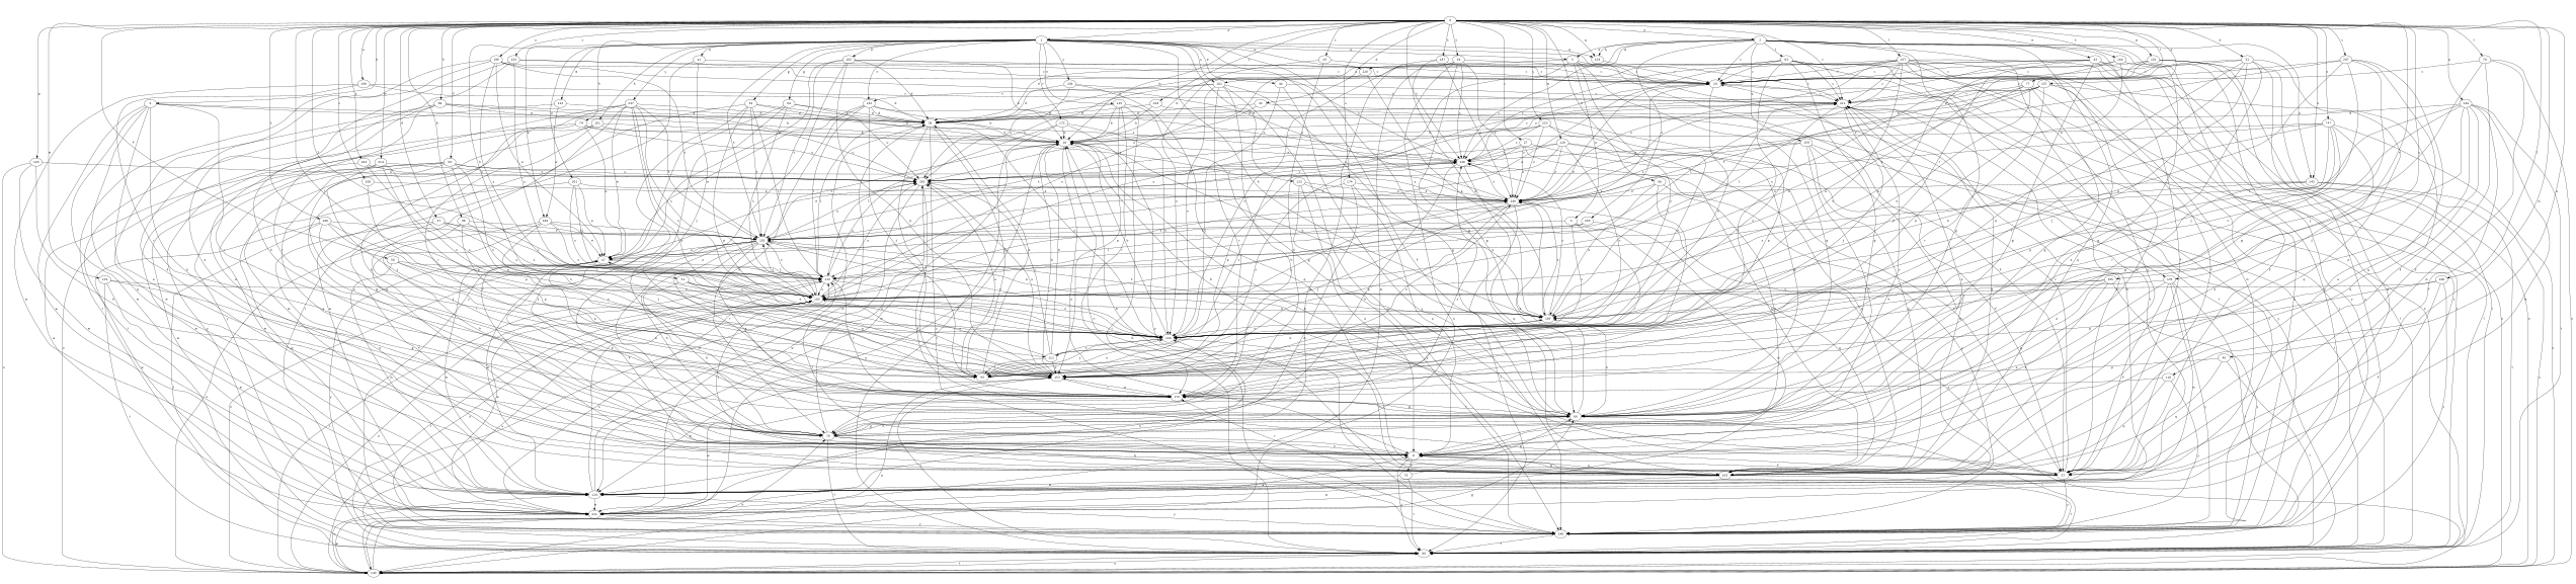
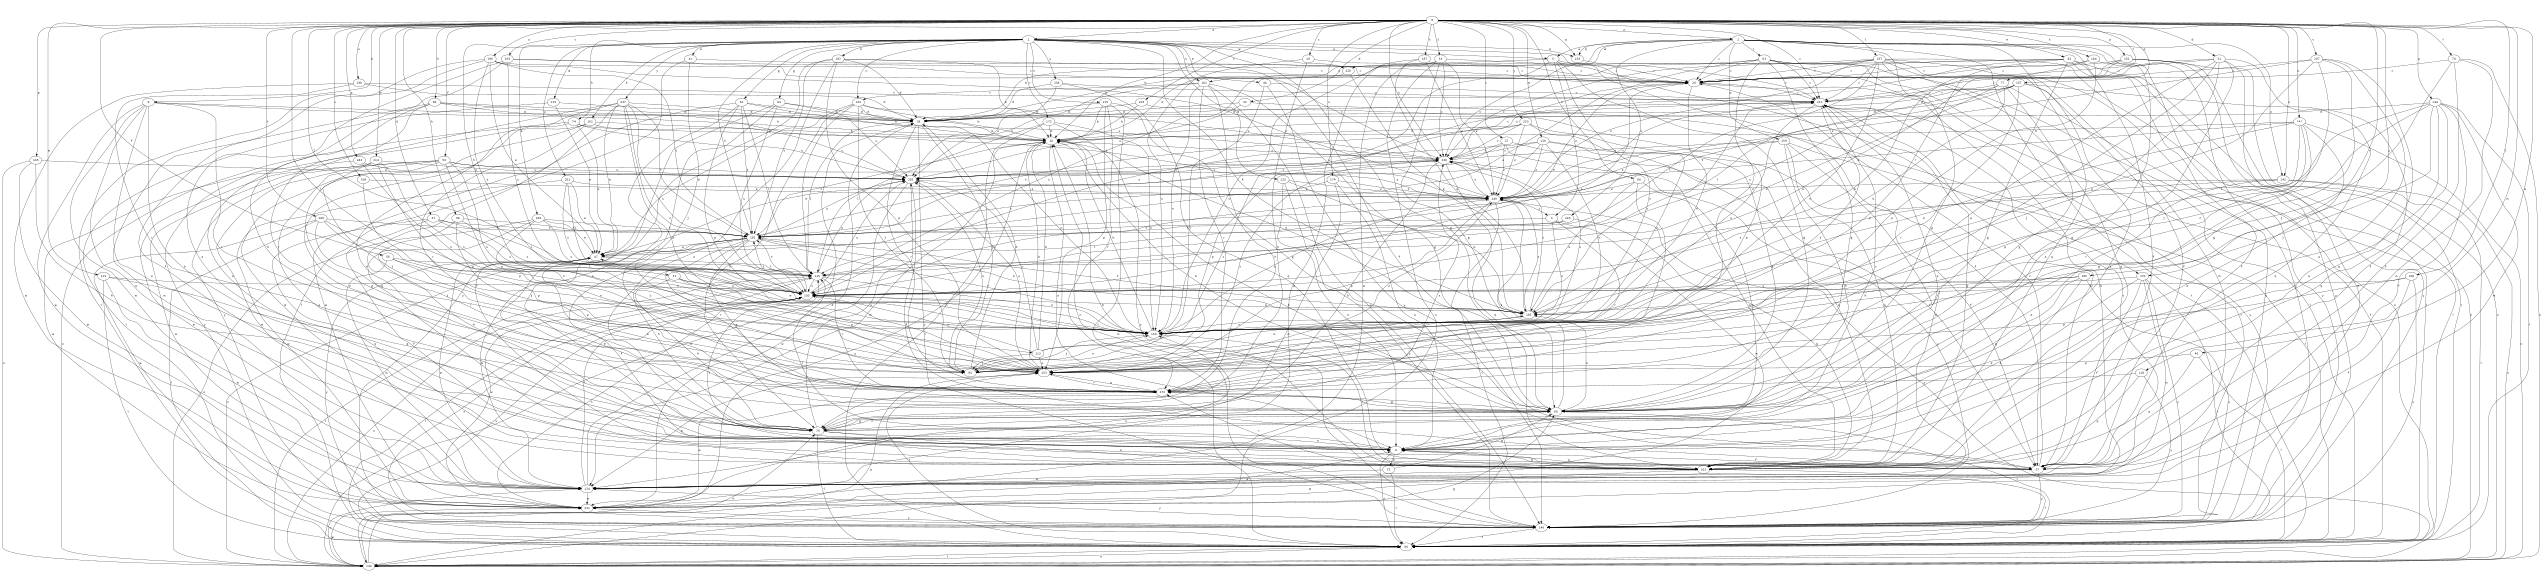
  strict digraph {
    fontname="Source Code Pro"
    node [fontname="Source Code Pro"]
    edge [fontname="Source Code Pro"]
    0
    1
    2
    9
    18
    20
    27
    31
    33
    37
    40
    43
    50
    56
    68
    69
    77
    78
    94
    98
    106
    107
    112
    115
    118
    119
    120
    141
    142
    144
    145
    152
    157
    158
    170
    174
    184
    187
    188
    195
    196
    198
    203
    207
    209
    211
    214
    228
    230
    233
    243
    5
    44
    45
    57
    61
    64
    66
    n59 [label=51]
    74
    101
    102
    104
    105
    122
    123
    125
    132
    172
    182
    192
    201
    220
    237
    238
    28
    38
    83
    86
    143
    159
    163
    240
    245
    124
    173
    8
    76
    221
    134
    153
    249
    95
    202
    183
    47
    n97 [label=3]
    75
    0 -> 1 [label=a]
    0 -> 2 [label=a]
    0 -> 9 [label=b]
    0 -> 18 [label=b]
    0 -> 20 [label=c]
    0 -> 27 [label=c]
    0 -> 31 [label=d]
    0 -> 33 [label=d]
    0 -> 37 [label=d]
    0 -> 40 [label=e]
    0 -> 43 [label=e]
    0 -> 50 [label=f]
    0 -> 56 [label=f]
    0 -> 68 [label=h]
    0 -> 69 [label=h]
    0 -> 77 [label=i]
    0 -> 78 [label=i]
    0 -> 94 [label=j]
    0 -> 98 [label=k]
    0 -> 106 [label=l]
    0 -> 107 [label=l]
    0 -> 112 [label=l]
    0 -> 115 [label=l]
    0 -> 118 [label=m]
    0 -> 119 [label=m]
    0 -> 120 [label=m]
    0 -> 141 [label=o]
    0 -> 142 [label=o]
    0 -> 144 [label=p]
    0 -> 145 [label=p]
    0 -> 152 [label=p]
    0 -> 157 [label=q]
    0 -> 158 [label=q]
    0 -> 170 [label=r]
    0 -> 174 [label=s]
    0 -> 184 [label=t]
    0 -> 187 [label=t]
    0 -> 188 [label=t]
    0 -> 195 [label=u]
    0 -> 196 [label=u]
    0 -> 198 [label=u]
    0 -> 203 [label=v]
    0 -> 207 [label=v]
    0 -> 209 [label=v]
    0 -> 211 [label=v]
    0 -> 214 [label=w]
    0 -> 228 [label=x]
    0 -> 230 [label=x]
    0 -> 233 [label=y]
    0 -> 243 [label=z]
    1 -> 158 [label=q]
    1 -> 170 [label=r]
    1 -> 5 [label=a]
    1 -> 44 [label=e]
    1 -> 45 [label=e]
    1 -> 57 [label=f]
    1 -> 61 [label=g]
    1 -> 64 [label=g]
    1 -> 66 [label=g]
    1 -> n59 [label=h]
    1 -> 74 [label=h]
    1 -> 101 [label=k]
    1 -> 102 [label=k]
    1 -> 104 [label=k]
    1 -> 105 [label=k]
    1 -> 122 [label=m]
    1 -> 123 [label=m]
    1 -> 125 [label=n]
    1 -> 132 [label=n]
    1 -> 172 [label=r]
    1 -> 182 [label=s]
    1 -> 192 [label=t]
    1 -> 201 [label=u]
    1 -> 220 [label=w]
    1 -> 237 [label=y]
    1 -> 238 [label=y]
    2 -> 142 [label=o]
    2 -> 158 [label=q]
    2 -> 5 [label=a]
    2 -> 57 [label=f]
    2 -> 66 [label=g]
    2 -> 220 [label=w]
    2 -> 28 [label=c]
    2 -> 38 [label=d]
    2 -> 83 [label=i]
    2 -> 86 [label=i]
    2 -> 143 [label=o]
    2 -> 159 [label=q]
    2 -> 163 [label=q]
    2 -> 240 [label=y]
    2 -> 245 [label=z]
    9 -> 18 [label=b]
    9 -> 38 [label=d]
    9 -> 163 [label=q]
    9 -> 124 [label=m]
    9 -> 173 [label=r]
    9 -> 8 [label=a]
    9 -> 76 [label=h]
    9 -> 221 [label=w]
    18 -> 230 [label=x]
    18 -> 105 [label=k]
    18 -> 192 [label=t]
    18 -> 143 [label=o]
    18 -> 124 [label=m]
    18 -> 8 [label=a]
    20 -> 28 [label=c]
    20 -> 76 [label=h]
    20 -> 134 [label=n]
    27 -> 230 [label=x]
    27 -> 57 [label=f]
    27 -> 163 [label=q]
    27 -> 153 [label=p]
    27 -> 249 [label=z]
    31 -> 211 [label=v]
    31 -> 57 [label=f]
    31 -> 66 [label=g]
    31 -> 28 [label=c]
    31 -> 173 [label=r]
    31 -> 221 [label=w]
    31 -> 153 [label=p]
    31 -> 95 [label=j]
    33 -> 38 [label=d]
    33 -> 240 [label=y]
    33 -> 202 [label=u]
    37 -> 115 [label=l]
    37 -> 57 [label=f]
    37 -> 192 [label=t]
    37 -> 163 [label=q]
    37 -> 183 [label=s]
    40 -> 86 [label=i]
    40 -> 163 [label=q]
    40 -> 153 [label=p]
    43 -> 18 [label=b]
    43 -> 57 [label=f]
    43 -> 66 [label=g]
    43 -> 28 [label=c]
    43 -> 143 [label=o]
    43 -> 240 [label=y]
    43 -> 153 [label=p]
    43 -> 202 [label=u]
    50 -> 66 [label=g]
    50 -> 124 [label=m]
    50 -> 8 [label=a]
    50 -> 221 [label=w]
    50 -> 134 [label=n]
    50 -> 153 [label=p]
    50 -> 249 [label=z]
    50 -> 202 [label=u]
    56 -> 115 [label=l]
    56 -> 124 [label=m]
    56 -> 134 [label=n]
    56 -> 153 [label=p]
    68 -> 105 [label=k]
    68 -> 173 [label=r]
    68 -> 76 [label=h]
    68 -> 249 [label=z]
    69 -> 230 [label=x]
    69 -> 38 [label=d]
    69 -> 124 [label=m]
    69 -> 173 [label=r]
    69 -> 8 [label=a]
    69 -> 249 [label=z]
    77 -> 115 [label=l]
    77 -> 211 [label=v]
    77 -> 66 [label=g]
    77 -> 105 [label=k]
    77 -> 86 [label=i]
    77 -> 183 [label=s]
    78 -> 57 [label=f]
    78 -> 28 [label=c]
    78 -> 143 [label=o]
    78 -> 124 [label=m]
    78 -> 95 [label=j]
    94 -> 230 [label=x]
    94 -> 66 [label=g]
    94 -> 28 [label=c]
    94 -> 143 [label=o]
    94 -> 221 [label=w]
    94 -> 134 [label=n]
    94 -> 249 [label=z]
    98 -> 192 [label=t]
    98 -> 173 [label=r]
    98 -> 95 [label=j]
    98 -> 183 [label=s]
    106 -> 57 [label=f]
    106 -> 240 [label=y]
    106 -> 153 [label=p]
    106 -> 183 [label=s]
    107 -> 115 [label=l]
    107 -> 211 [label=v]
    107 -> 230 [label=x]
    107 -> 57 [label=f]
    107 -> 28 [label=c]
    107 -> 38 [label=d]
    107 -> 86 [label=i]
    107 -> 163 [label=q]
    107 -> 240 [label=y]
    107 -> 124 [label=m]
    107 -> 134 [label=n]
    107 -> 249 [label=z]
    112 -> 18 [label=b]
    112 -> 230 [label=x]
    112 -> 105 [label=k]
    112 -> 153 [label=p]
    112 -> 95 [label=j]
    112 -> 202 [label=u]
    112 -> 183 [label=s]
    115 -> 192 [label=t]
    115 -> 173 [label=r]
    115 -> 221 [label=w]
    115 -> 134 [label=n]
    115 -> 202 [label=u]
    115 -> 183 [label=s]
    118 -> 163 [label=q]
    118 -> 240 [label=y]
    118 -> 173 [label=r]
    119 -> 66 [label=g]
    119 -> 86 [label=i]
    119 -> 124 [label=m]
    119 -> 183 [label=s]
    120 -> 230 [label=x]
    120 -> 57 [label=f]
    120 -> 163 [label=q]
    120 -> 134 [label=n]
    120 -> 249 [label=z]
    120 -> 202 [label=u]
    120 -> 47 [label=e]
    141 -> 18 [label=b]
    141 -> 66 [label=g]
    141 -> 105 [label=k]
    141 -> 143 [label=o]
    141 -> 173 [label=r]
    141 -> 8 [label=a]
    141 -> 153 [label=p]
    141 -> 249 [label=z]
    142 -> 86 [label=i]
    142 -> 143 [label=o]
    142 -> 8 [label=a]
    142 -> 249 [label=o]
    142 -> 183 [label=s]
    144 -> 115 [label=l]
    144 -> 57 [label=f]
    144 -> 38 [label=d]
    144 -> 86 [label=i]
    144 -> 163 [label=q]
    144 -> 124 [label=m]
    144 -> 8 [label=a]
    144 -> 134 [label=n]
    144 -> 95 [label=j]
    145 -> 143 [label=o]
    145 -> 124 [label=m]
    145 -> 76 [label=h]
    145 -> 202 [label=u]
    152 -> 105 [label=k]
    152 -> 28 [label=c]
    152 -> 86 [label=i]
    152 -> 143 [label=o]
    152 -> 240 [label=y]
    152 -> 183 [label=s]
    157 -> 18 [label=b]
    157 -> 211 [label=v]
    157 -> 192 [label=t]
    157 -> 38 [label=d]
    157 -> 163 [label=q]
    157 -> 173 [label=r]
    157 -> 8 [label=a]
    158 -> 28 [label=c]
    170 -> 57 [label=f]
    170 -> 86 [label=i]
    170 -> 240 [label=y]
    170 -> 124 [label=m]
    170 -> 8 [label=a]
    170 -> 183 [label=s]
    174 -> 192 [label=t]
    174 -> 124 [label=m]
    174 -> 8 [label=a]
    174 -> 249 [label=z]
    184 -> 105 [label=k]
    184 -> 28 [label=c]
    184 -> 8 [label=a]
    184 -> 153 [label=p]
    187 -> 105 [label=k]
    187 -> 28 [label=c]
    187 -> 221 [label=w]
    187 -> 249 [label=z]
    188 -> 192 [label=t]
    188 -> 86 [label=i]
    188 -> 221 [label=w]
    188 -> 134 [label=n]
    188 -> 153 [label=p]
    188 -> 95 [label=j]
    195 -> 66 [label=g]
    195 -> 105 [label=k]
    195 -> 240 [label=y]
    195 -> 8 [label=a]
    195 -> 183 [label=s]
    196 -> 57 [label=f]
    196 -> 192 [label=t]
    196 -> 28 [label=c]
    196 -> 86 [label=i]
    196 -> 249 [label=z]
    196 -> 183 [label=s]
    196 -> 47 [label=e]
    198 -> 211 [label=v]
    198 -> 38 [label=d]
    198 -> 173 [label=r]
    198 -> 221 [label=w]
    203 -> 230 [label=x]
    203 -> 28 [label=c]
    203 -> 8 [label=a]
    203 -> 76 [label=h]
    203 -> 183 [label=s]
    207 -> 66 [label=g]
    207 -> 105 [label=k]
    207 -> 28 [label=c]
    207 -> 163 [label=q]
    207 -> 8 [label=a]
    207 -> 249 [label=z]
    207 -> 95 [label=j]
    209 -> 153 [label=p]
    209 -> 249 [label=z]
    211 -> 38 [label=d]
    211 -> 163 [label=q]
    211 -> 8 [label=a]
    211 -> 134 [label=n]
    211 -> 95 [label=j]
    214 -> 124 [label=m]
    214 -> 134 [label=n]
    214 -> 153 [label=p]
    214 -> 95 [label=j]
    214 -> 202 [label=u]
    228 -> 18 [label=b]
    228 -> 38 [label=d]
    228 -> 153 [label=p]
    230 -> 28 [label=c]
    230 -> 163 [label=q]
    230 -> 240 [label=y]
    230 -> 76 [label=h]
    230 -> 202 [label=u]
    233 -> 18 [label=b]
    233 -> 230 [label=x]
    233 -> 66 [label=g]
    233 -> 192 [label=t]
    233 -> 134 [label=n]
    233 -> 249 [label=z]
    243 -> 221 [label=w]
    243 -> 134 [label=n]
    243 -> 202 [label=u]
    5 -> 211 [label=v]
    5 -> 57 [label=f]
    5 -> 66 [label=g]
    5 -> 182 [label=s]
    5 -> 134 [label=n]
    5 -> 183 [label=s]
    5 -> n97 [label=a]
    44 -> 211 [label=v]
    44 -> 240 [label=y]
    44 -> 95 [label=j]
    45 -> 28 [label=c]
    45 -> 86 [label=i]
    45 -> 95 [label=j]
    57 -> 18 [label=b]
    57 -> 211 [label=v]
    57 -> 28 [label=c]
    57 -> 240 [label=y]
    61 -> 18 [label=b]
    61 -> 115 [label=l]
    61 -> 192 [label=t]
    61 -> 38 [label=d]
    61 -> 8 [label=a]
    61 -> 221 [label=w]
    61 -> 153 [label=p]
    64 -> 57 [label=f]
    64 -> 38 [label=d]
    64 -> 173 [label=r]
    64 -> 202 [label=u]
    64 -> 183 [label=s]
    66 -> 18 [label=b]
    66 -> 105 [label=k]
    66 -> 86 [label=i]
    66 -> 173 [label=r]
    66 -> 76 [label=h]
    66 -> 249 [label=z]
    66 -> 47 [label=e]
    n59 -> 76 [label=h]
    n59 -> 134 [label=n]
    n59 -> 153 [label=p]
    n59 -> 183 [label=s]
    74 -> 18 [label=b]
    74 -> 143 [label=o]
    74 -> 8 [label=a]
    74 -> 202 [label=u]
    74 -> 47 [label=e]
    101 -> 18 [label=b]
    101 -> 240 [label=y]
    101 -> 124 [label=m]
    101 -> 173 [label=r]
    101 -> 202 [label=u]
    102 -> 18 [label=b]
    102 -> 192 [label=t]
    102 -> 28 [label=c]
    102 -> 38 [label=d]
    102 -> 240 [label=y]
    102 -> 8 [label=a]
    102 -> 153 [label=p]
    104 -> 192 [label=t]
    104 -> 143 [label=o]
    104 -> 76 [label=h]
    104 -> 95 [label=j]
    104 -> 183 [label=s]
    104 -> 47 [label=e]
    105 -> 211 [label=v]
    105 -> 230 [label=x]
    105 -> 192 [label=t]
    105 -> 134 [label=n]
    105 -> 249 [label=z]
    122 -> 105 [label=k]
    122 -> 240 [label=y]
    122 -> 8 [label=a]
    122 -> 249 [label=z]
    123 -> 38 [label=d]
    123 -> 86 [label=i]
-   123 -> 104 [label=e]
+   123 -> 47 [label=e]
    125 -> 18 [label=b]
    125 -> 66 [label=g]
    125 -> 38 [label=d]
    125 -> 86 [label=i]
    125 -> 173 [label=r]
    125 -> 153 [label=p]
    132 -> 18 [label=b]
    132 -> 115 [label=l]
    132 -> 230 [label=x]
    132 -> 38 [label=d]
    132 -> 76 [label=h]
    132 -> 95 [label=j]
    132 -> 47 [label=e]
    172 -> 18 [label=b]
    172 -> 115 [label=l]
    172 -> 86 [label=i]
    172 -> 240 [label=y]
    172 -> 134 [label=n]
    182 -> 66 [label=g]
    182 -> 132 [label=v]
    182 -> 240 [label=y]
    182 -> 173 [label=r]
    182 -> 76 [label=h]
    182 -> 134 [label=n]
    182 -> 202 [label=u]
    192 -> 211 [label=v]
    192 -> 57 [label=f]
    192 -> 66 [label=g]
    192 -> 105 [label=k]
    192 -> 143 [label=o]
    192 -> 124 [label=m]
    192 -> 173 [label=r]
    192 -> 76 [label=h]
    192 -> 134 [label=n]
    192 -> 202 [label=u]
    192 -> 47 [label=e]
    201 -> 115 [label=l]
    201 -> 221 [label=w]
    201 -> 249 [label=z]
    201 -> 183 [label=s]
    201 -> 47 [label=e]
    220 -> 105 [label=k]
    220 -> 183 [label=s]
    237 -> 192 [label=t]
    237 -> 38 [label=d]
    237 -> 163 [label=q]
    237 -> 240 [label=y]
    237 -> 76 [label=h]
    237 -> 134 [label=n]
    237 -> 153 [label=p]
    237 -> 183 [label=s]
    237 -> 47 [label=e]
    238 -> 211 [label=v]
    238 -> 38 [label=d]
    238 -> 163 [label=q]
    238 -> 202 [label=u]
    28 -> 211 [label=v]
    28 -> 86 [label=i]
    28 -> 134 [label=n]
    28 -> 183 [label=s]
    28 -> 47 [label=e]
    38 -> 18 [label=b]
    38 -> 115 [label=l]
    38 -> 240 [label=y]
    38 -> 173 [label=r]
    38 -> 134 [label=n]
    38 -> 95 [label=j]
    83 -> 211 [label=v]
    83 -> 230 [label=x]
    83 -> 66 [label=g]
    83 -> 28 [label=c]
    83 -> 86 [label=i]
    83 -> 240 [label=y]
    83 -> 173 [label=r]
    83 -> 221 [label=w]
    83 -> 47 [label=e]
    86 -> 143 [label=o]
    86 -> 183 [label=s]
    143 -> 115 [label=l]
    143 -> 66 [label=g]
    143 -> 38 [label=d]
    143 -> 86 [label=i]
    143 -> 76 [label=h]
    143 -> 221 [label=w]
    143 -> 153 [label=p]
    143 -> 249 [label=z]
    159 -> 230 [label=x]
    159 -> 86 [label=i]
    159 -> 163 [label=q]
    159 -> 124 [label=m]
    159 -> 76 [label=h]
    159 -> 249 [label=z]
    163 -> 18 [label=b]
    163 -> 115 [label=l]
    163 -> 86 [label=i]
    163 -> 173 [label=r]
    163 -> 8 [label=a]
    163 -> 221 [label=w]
    163 -> 134 [label=n]
    240 -> 18 [label=b]
    240 -> 211 [label=v]
    240 -> 86 [label=i]
    240 -> 183 [label=s]
    245 -> 115 [label=l]
    245 -> 192 [label=t]
    245 -> 163 [label=q]
    124 -> 115 [label=l]
    124 -> 211 [label=v]
    124 -> 38 [label=d]
    124 -> 143 [label=o]
    124 -> 240 [label=y]
    124 -> 221 [label=w]
    173 -> 66 [label=g]
    173 -> 221 [label=w]
    173 -> 153 [label=p]
    8 -> 115 [label=l]
    8 -> 57 [label=f]
    8 -> 86 [label=i]
    8 -> 163 [label=q]
    8 -> 75 [label=h]
    76 -> 211 [label=v]
    76 -> 230 [label=x]
    76 -> 66 [label=g]
    76 -> 86 [label=i]
    76 -> 163 [label=q]
    76 -> 8 [label=a]
    76 -> 202 [label=u]
    76 -> 47 [label=e]
    221 -> 240 [label=y]
    221 -> 8 [label=a]
    221 -> 134 [label=n]
    221 -> 183 [label=s]
    134 -> 18 [label=b]
-   134 -> 112 [label=x]
+   134 -> 230 [label=x]
    134 -> 249 [label=z]
    134 -> 95 [label=j]
    134 -> 47 [label=e]
    153 -> 18 [label=b]
    153 -> 230 [label=x]
    153 -> 86 [label=i]
    153 -> 124 [label=m]
    153 -> 173 [label=r]
    153 -> 249 [label=z]
    153 -> 202 [label=u]
    249 -> 211 [label=v]
    249 -> 230 [label=x]
    249 -> 86 [label=i]
    249 -> 153 [label=p]
-   249 -> 95 [label=j]
+   249 -> n97 [label=j]
    249 -> 183 [label=s]
    95 -> 38 [label=d]
    95 -> 134 [label=n]
    95 -> 202 [label=u]
    202 -> 230 [label=x]
    202 -> 57 [label=f]
    202 -> 221 [label=w]
    202 -> 249 [label=z]
    183 -> 105 [label=k]
    183 -> 192 [label=t]
    183 -> 86 [label=i]
    183 -> 143 [label=o]
    183 -> 134 [label=n]
    183 -> 202 [label=u]
    47 -> 115 [label=l]
    47 -> 240 [label=y]
    47 -> 124 [label=m]
    n97 -> 192 [label=t]
    n97 -> 124 [label=m]
    n97 -> 173 [label=r]
    n97 -> 134 [label=n]
    75 -> 66 [label=g]
    75 -> 86 [label=i]
    75 -> 124 [label=m]
  }
